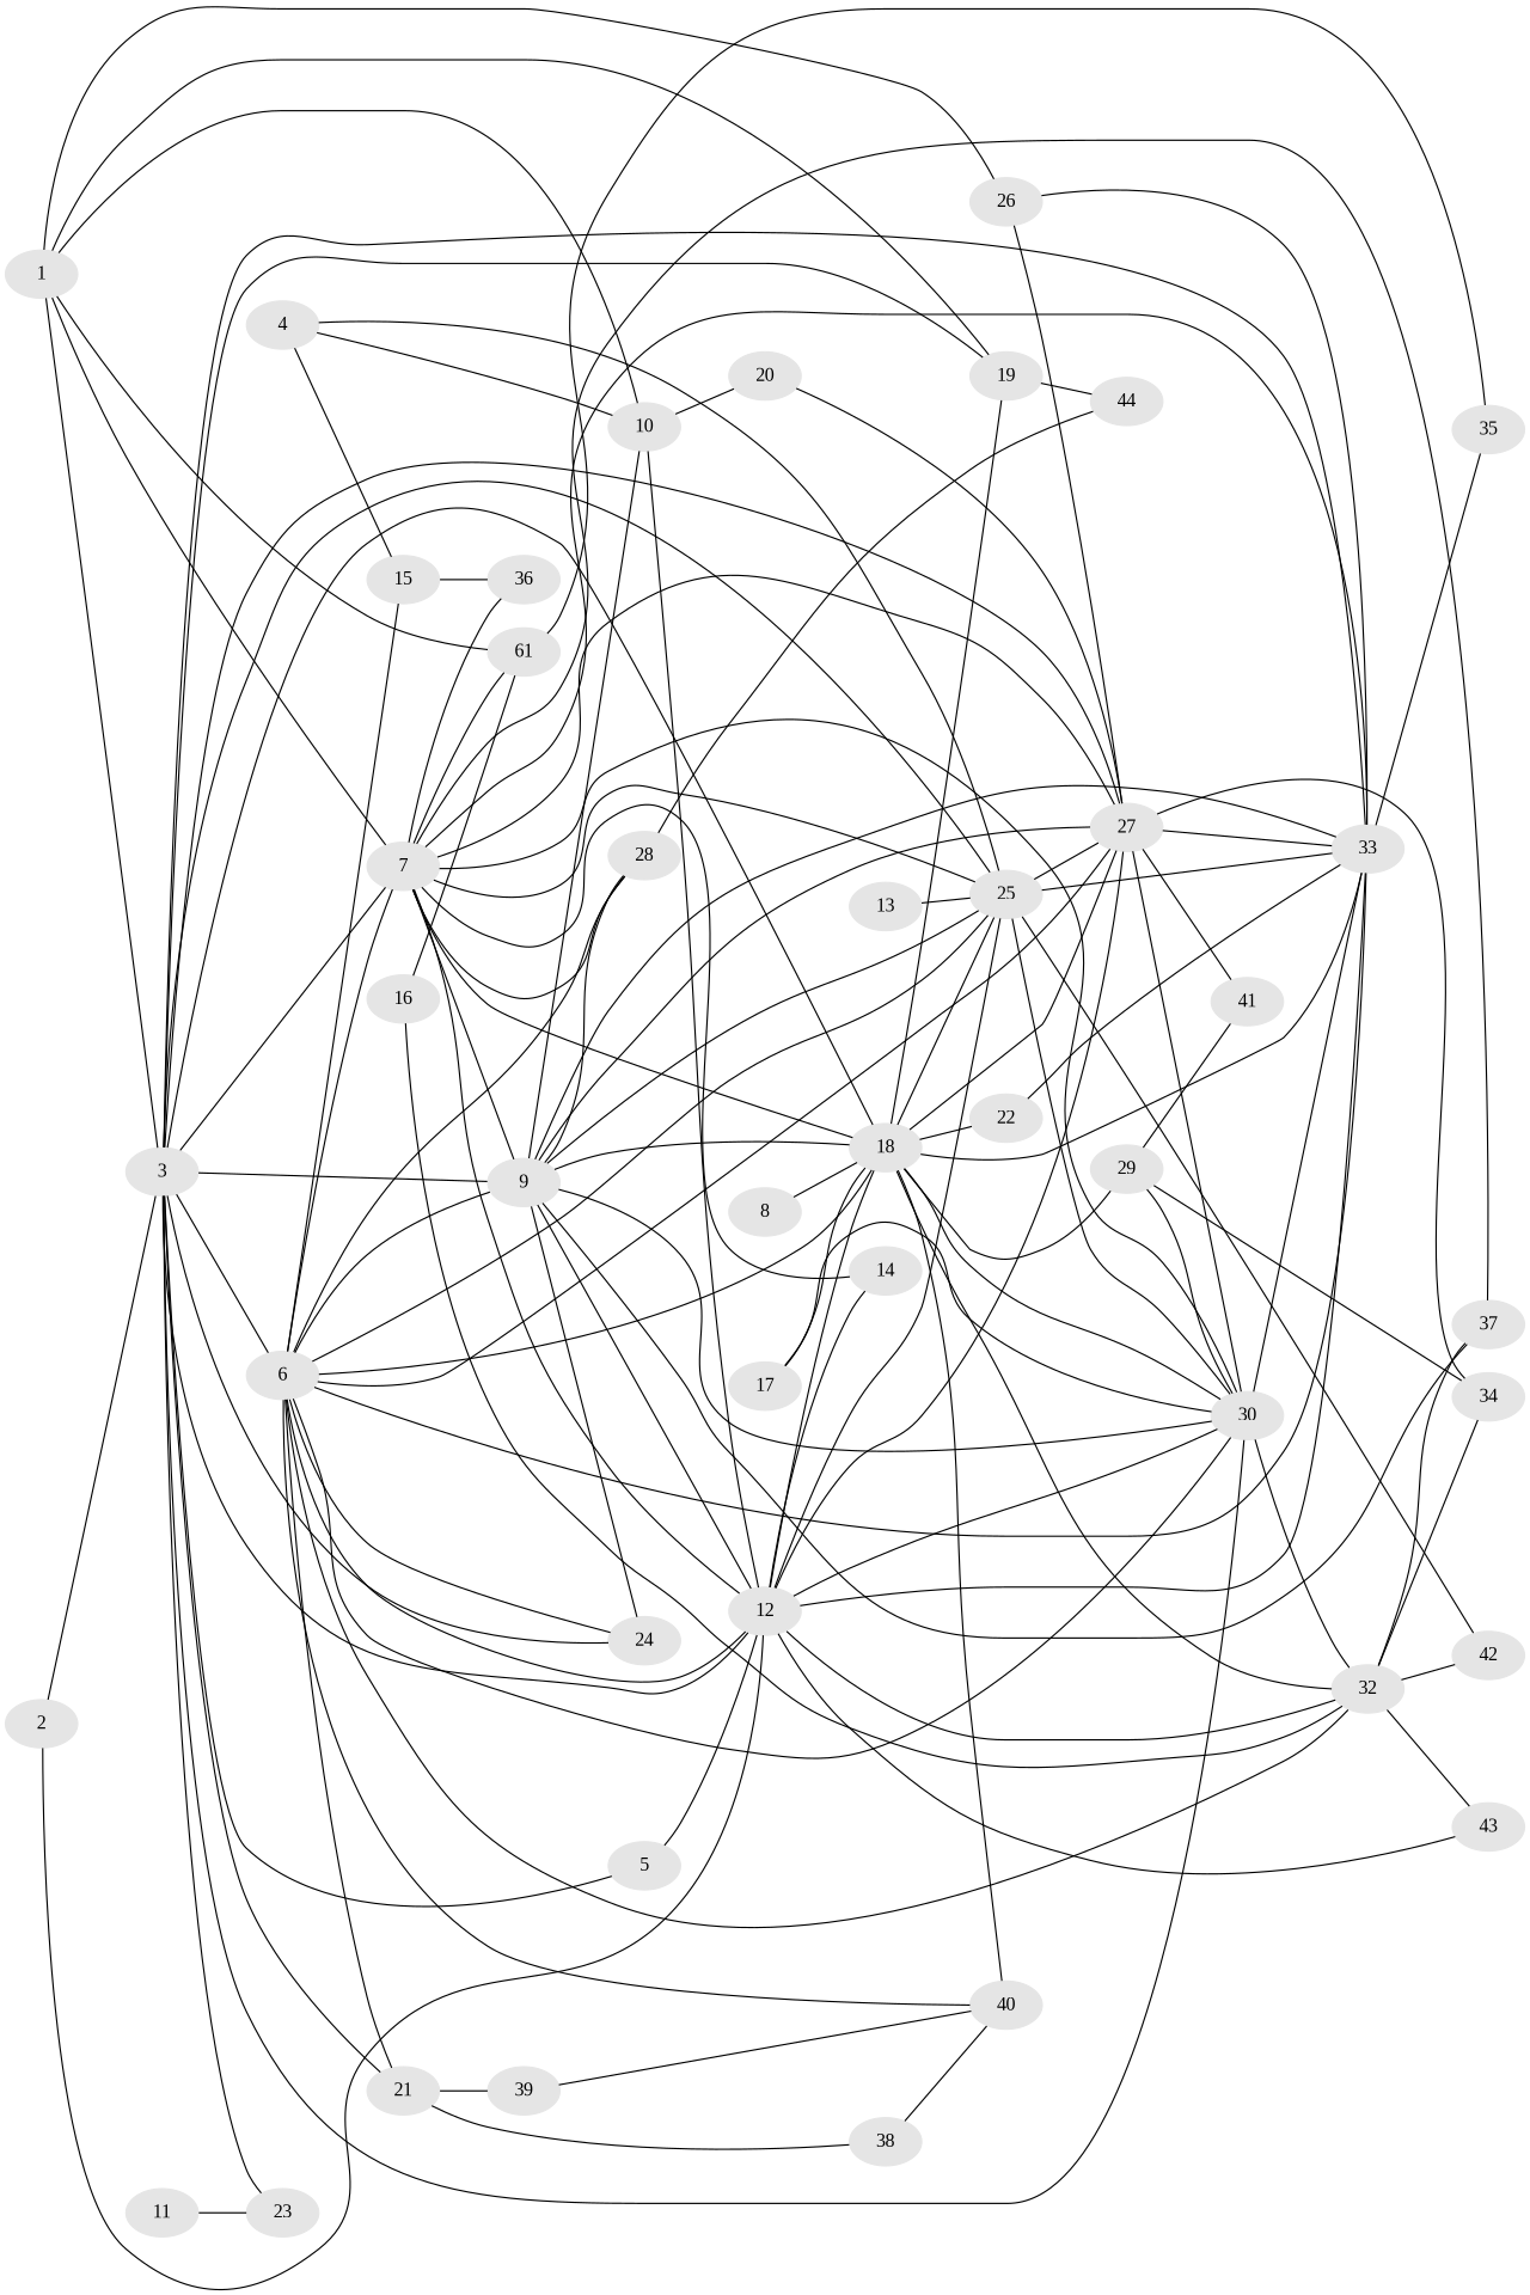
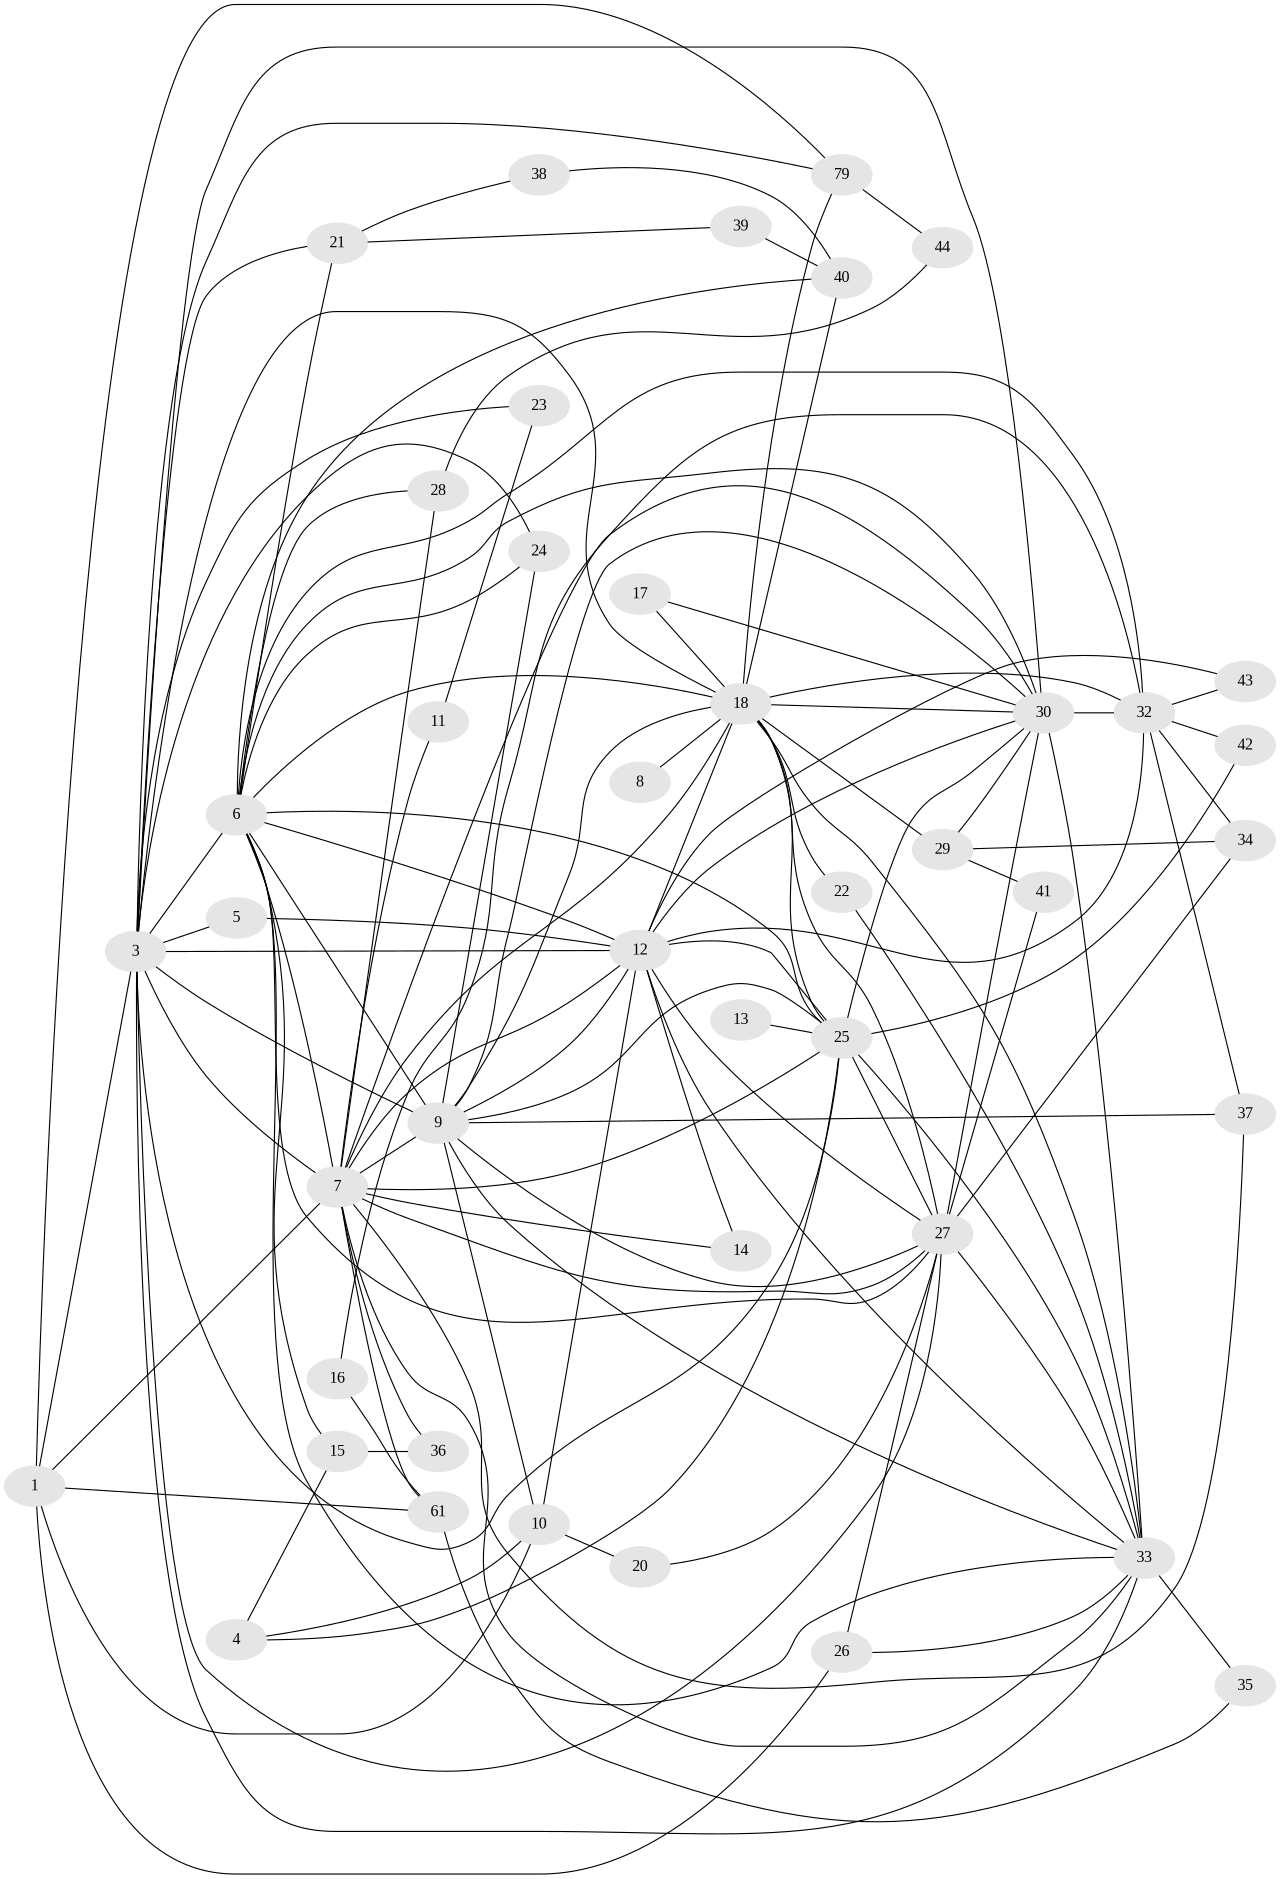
  graph {
    fontname="Liberation Serif"
    rankdir=LR
    node [color=gray90 fontname="Liberation Serif" style=filled]
    edge [fontname="Liberation Serif" weight=1.0]
    1
    3
    7
    10
-   19
+   19 [label=79]
    26
    n7 [label=61]
    12
    5
    6
    9
    18
    21
    23
    24
    25
    27
    30
    33
    28
    11
    14
    36
    37
    20
    44
    35
-   2
    32
    43
    15
    40
    22
    29
    38
    39
    42
    34
    41
    4
    8
    13
    16
    17
    1 -- 3
    1 -- 7
    1 -- 10
    1 -- 19
    1 -- 26
    1 -- n7
    3 -- 7 [weight=2.0]
    3 -- 19
    3 -- 12
    3 -- 5
    3 -- 6
    3 -- 9 [weight=2.0]
    3 -- 18 [weight=2.0]
    3 -- 21
    3 -- 23
    3 -- 24
    3 -- 25 [weight=2.0]
    3 -- 27
    3 -- 30 [weight=2.0]
    3 -- 33
    7 -- n7 [weight=2.0]
    7 -- 12
    7 -- 9
    7 -- 18
    7 -- 25
    7 -- 27
    7 -- 30
    7 -- 33 [weight=2.0]
    7 -- 28
+   7 -- 11 [weight=2.0]
    7 -- 14
    7 -- 36 [weight=2.0]
    7 -- 37
    10 -- 12
    10 -- 20
    19 -- 44
    26 -- 27
    26 -- 33
    n7 -- 35
    12 -- 18
    12 -- 25
    12 -- 27 [weight=2.0]
    12 -- 30 [weight=2.0]
    12 -- 33
    12 -- 14
    12 -- 32
    12 -- 43
    5 -- 12
    6 -- 7
    6 -- 12
    6 -- 9 [weight=2.0]
    6 -- 18 [weight=2.0]
    6 -- 21
    6 -- 24
    6 -- 25
    6 -- 27 [weight=2.0]
    6 -- 30
    6 -- 33
    6 -- 28
    6 -- 32
    6 -- 15
    6 -- 40
    9 -- 10
    9 -- 12
    9 -- 18
    9 -- 24
    9 -- 25
    9 -- 27
    9 -- 30
    9 -- 33
-   9 -- 28
    9 -- 37
    18 -- 19
    18 -- 25
    18 -- 27
    18 -- 30
    18 -- 33
    18 -- 32
    18 -- 40 [weight=2.0]
    18 -- 22 [weight=2.0]
    18 -- 29
    21 -- 38
    21 -- 39
    25 -- 27 [weight=2.0]
    25 -- 30
    25 -- 33
    25 -- 42
    27 -- 30
    27 -- 33
    27 -- 34
    27 -- 41
    30 -- 33
    30 -- 32
    33 -- 35
    28 -- 44
    11 -- 23
    20 -- 27
-   2 -- 3
-   2 -- 12
    32 -- 37
    32 -- 43
    32 -- 42
    32 -- 34
    15 -- 36
    22 -- 33
    29 -- 30
    29 -- 34
    29 -- 41
    38 -- 40
    39 -- 40
    4 -- 10
    4 -- 25
    4 -- 15
    8 -- 18
    13 -- 25
    16 -- n7
    16 -- 32
    17 -- 18
    17 -- 30
  }
